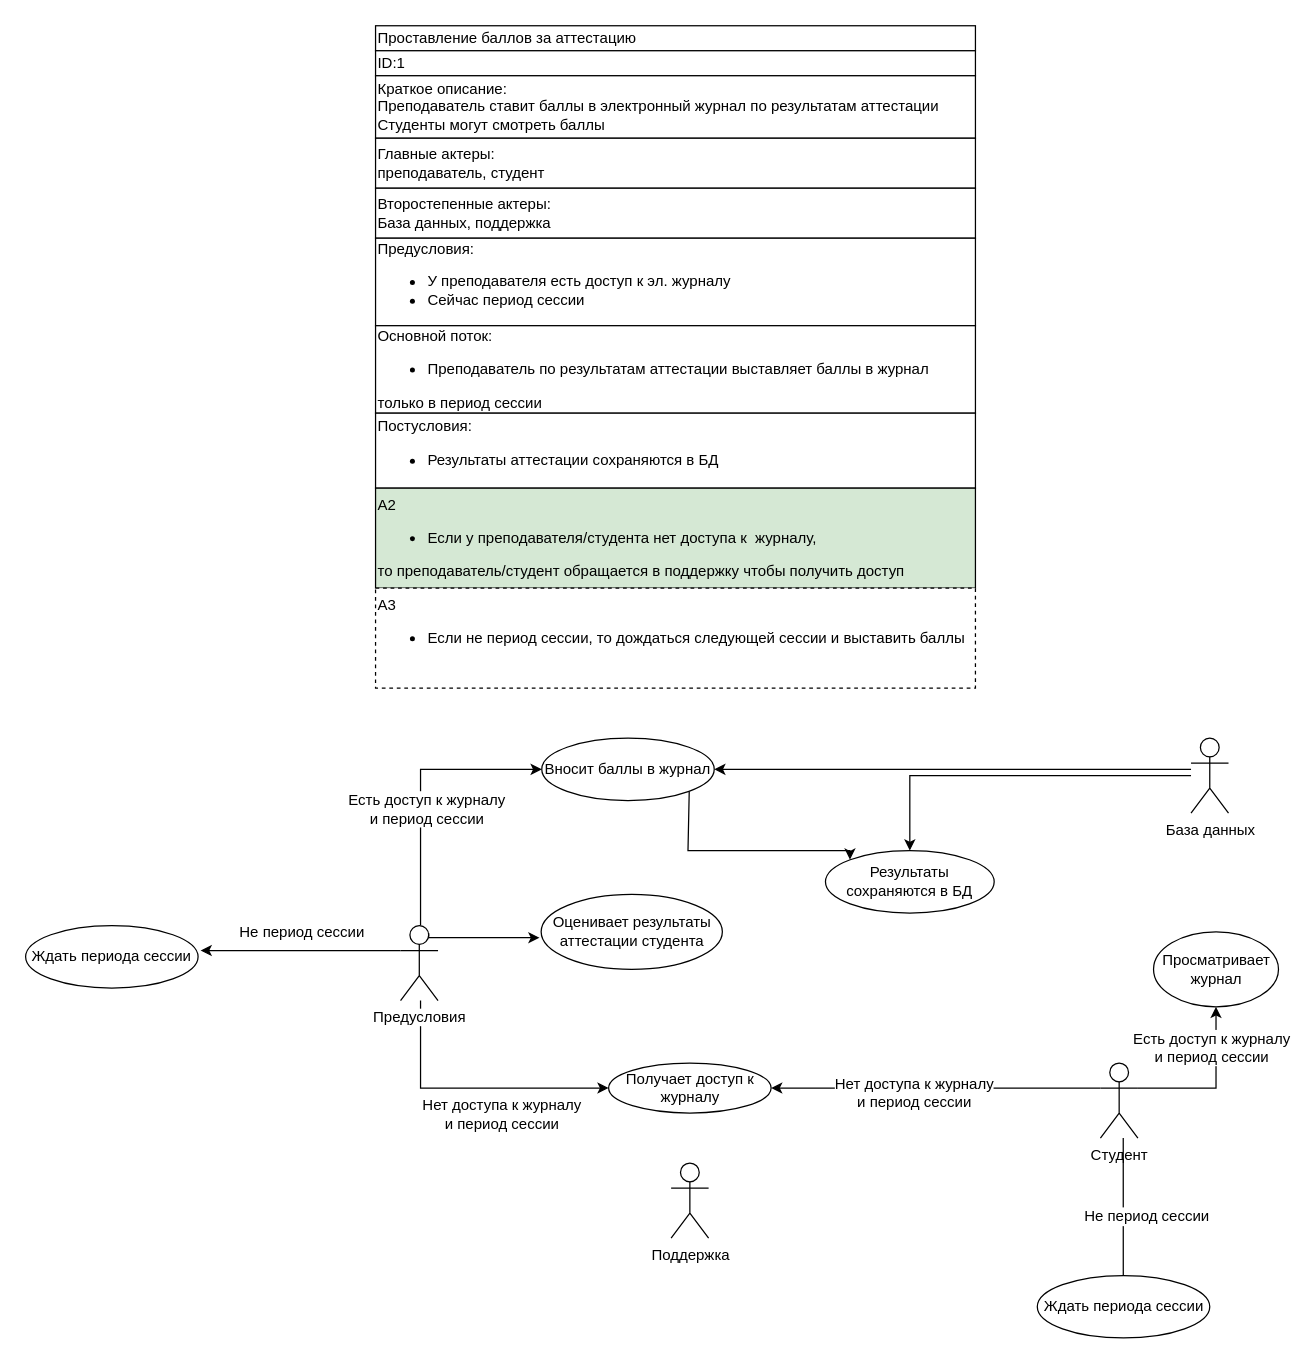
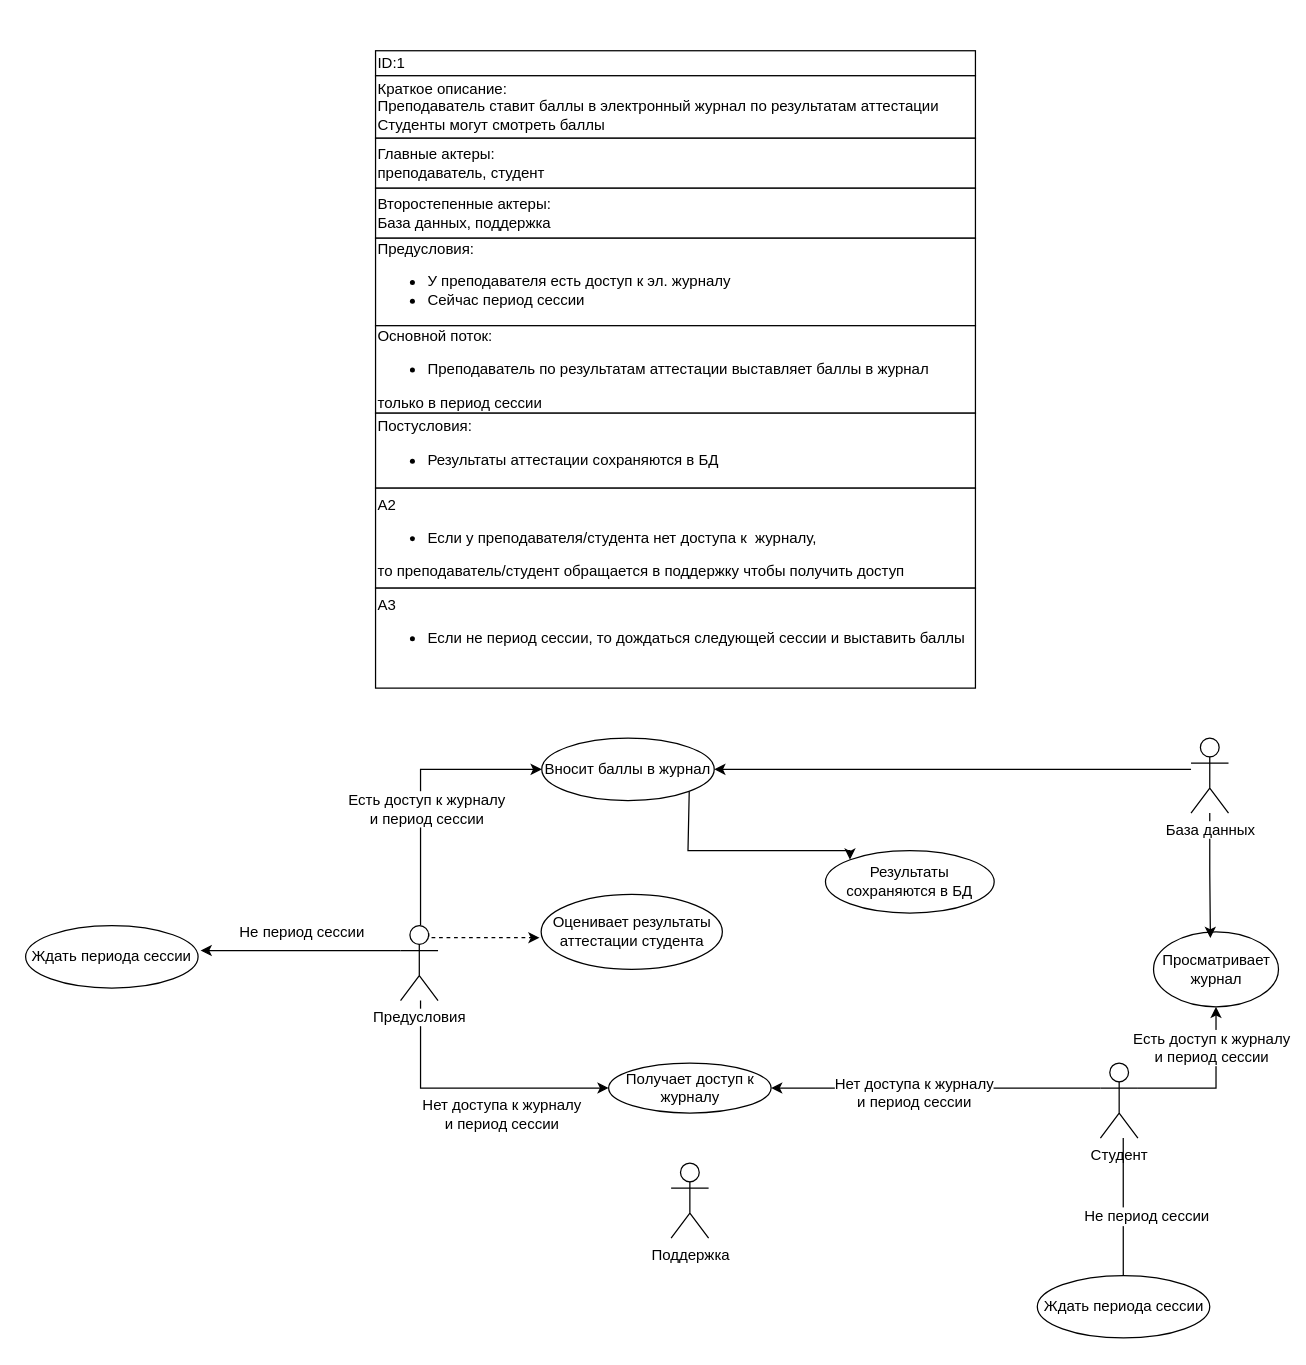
  <mxCell id="0" />
  <mxCell id="1" parent="0" />
- <mxCell id="2" value="Проставление баллов за аттестацию&amp;nbsp;" style="html=1;strokeWidth=1;align=left;" vertex="1" parent="1"><mxGeometry x="300" y="20" width="480" height="20" as="geometry" /></mxCell>
  <mxCell id="3" value="ID:1" style="html=1;strokeWidth=1;align=left;" vertex="1" parent="1"><mxGeometry x="300" y="40" width="480" height="20" as="geometry" /></mxCell>
  <mxCell id="4" value="Краткое описание:&lt;br&gt;Преподаватель ставит баллы в электронный журнал по результатам аттестации&lt;br&gt;Студенты могут смотреть баллы" style="html=1;strokeWidth=1;align=left;" vertex="1" parent="1"><mxGeometry x="300" y="60" width="480" height="50" as="geometry" /></mxCell>
  <mxCell id="5" value="Главные актеры:&lt;br&gt;преподаватель, студент" style="html=1;strokeWidth=1;align=left;" vertex="1" parent="1"><mxGeometry x="300" y="110" width="480" height="40" as="geometry" /></mxCell>
  <mxCell id="6" value="Второстепенные актеры:&lt;br&gt;База данных, поддержка" style="html=1;strokeWidth=1;align=left;" vertex="1" parent="1"><mxGeometry x="300" y="150" width="480" height="40" as="geometry" /></mxCell>
  <mxCell id="7" value="Предусловия:&lt;br&gt;&lt;ul&gt;&lt;li&gt;У преподавателя есть доступ к эл. журналу&lt;/li&gt;&lt;li&gt;Сейчас период сессии&lt;/li&gt;&lt;/ul&gt;" style="html=1;strokeWidth=1;align=left;" vertex="1" parent="1"><mxGeometry x="300" y="190" width="480" height="70" as="geometry" /></mxCell>
  <mxCell id="8" value="Основной поток:&lt;br&gt;&lt;ul&gt;&lt;li&gt;Преподаватель по результатам аттестации выставляет баллы в журнал&amp;nbsp;&lt;/li&gt;&lt;/ul&gt;только в период сессии" style="html=1;strokeWidth=1;align=left;" vertex="1" parent="1"><mxGeometry x="300" y="260" width="480" height="70" as="geometry" /></mxCell>
  <mxCell id="9" value="Постусловия:&lt;br&gt;&lt;ul&gt;&lt;li&gt;Результаты аттестации сохраняются в БД&lt;/li&gt;&lt;/ul&gt;" style="html=1;strokeWidth=1;align=left;" vertex="1" parent="1"><mxGeometry x="300" y="330" width="480" height="60" as="geometry" /></mxCell>
- <mxCell id="10" value="А2&lt;br&gt;&lt;ul&gt;&lt;li&gt;Если у преподавателя/студента нет доступа к&amp;nbsp; журналу,&amp;nbsp;&lt;/li&gt;&lt;/ul&gt;&lt;span&gt;то преподаватель/студент обращается в поддержку чтобы получить доступ&lt;br&gt;&lt;/span&gt;" style="html=1;strokeWidth=1;align=left;fillColor=#d5e8d4;" vertex="1" parent="1"><mxGeometry x="300" y="390" width="480" height="80" as="geometry" /></mxCell>
- <mxCell id="11" value="А3&lt;br&gt;&lt;ul&gt;&lt;li&gt;Если не период сессии, то дождаться следующей сессии и выставить баллы&lt;/li&gt;&lt;/ul&gt;&lt;span&gt;&lt;br&gt;&lt;/span&gt;" style="html=1;strokeWidth=1;align=left;dashed=1;" vertex="1" parent="1"><mxGeometry x="300" y="470" width="480" height="80" as="geometry" /></mxCell>
+ <mxCell id="10" value="А2&lt;br&gt;&lt;ul&gt;&lt;li&gt;Если у преподавателя/студента нет доступа к&amp;nbsp; журналу,&amp;nbsp;&lt;/li&gt;&lt;/ul&gt;&lt;span&gt;то преподаватель/студент обращается в поддержку чтобы получить доступ&lt;br&gt;&lt;/span&gt;" style="html=1;strokeWidth=1;align=left;" vertex="1" parent="1"><mxGeometry x="300" y="390" width="480" height="80" as="geometry" /></mxCell>
+ <mxCell id="11" value="А3&lt;br&gt;&lt;ul&gt;&lt;li&gt;Если не период сессии, то дождаться следующей сессии и выставить баллы&lt;/li&gt;&lt;/ul&gt;&lt;span&gt;&lt;br&gt;&lt;/span&gt;" style="html=1;strokeWidth=1;align=left;" vertex="1" parent="1"><mxGeometry x="300" y="470" width="480" height="80" as="geometry" /></mxCell>
  <mxCell id="12" value="" style="edgeStyle=orthogonalEdgeStyle;rounded=0;orthogonalLoop=1;jettySize=auto;html=1;fontSize=12;entryX=0.145;entryY=0.145;entryDx=0;entryDy=0;entryPerimeter=0;exitX=0.855;exitY=0.855;exitDx=0;exitDy=0;exitPerimeter=0;" edge="1" parent="1" source="13" target="17"><mxGeometry relative="1" as="geometry"><Array as="points"><mxPoint x="550" y="633" /><mxPoint x="550" y="680" /><mxPoint x="679" y="680" /></Array></mxGeometry></mxCell>
  <mxCell id="13" value="Вносит баллы в журнал" style="strokeWidth=1;html=1;shape=mxgraph.flowchart.start_1;whiteSpace=wrap;align=center;fontSize=12;" vertex="1" parent="1"><mxGeometry x="433" y="590" width="138" height="50" as="geometry" /></mxCell>
  <mxCell id="14" value="Просматривает журнал" style="strokeWidth=1;html=1;shape=mxgraph.flowchart.start_1;whiteSpace=wrap;align=center;fontSize=12;" vertex="1" parent="1"><mxGeometry x="922.5" y="745" width="100" height="60" as="geometry" /></mxCell>
  <mxCell id="15" value="Получает доступ к журналу" style="strokeWidth=1;html=1;shape=mxgraph.flowchart.start_1;whiteSpace=wrap;align=center;fontSize=12;" vertex="1" parent="1"><mxGeometry x="486.5" y="850" width="130" height="40" as="geometry" /></mxCell>
  <mxCell id="16" value="Оценивает результаты аттестации студента" style="strokeWidth=1;html=1;shape=mxgraph.flowchart.start_1;whiteSpace=wrap;align=center;fontSize=12;" vertex="1" parent="1"><mxGeometry x="432.5" y="715" width="145" height="60" as="geometry" /></mxCell>
  <mxCell id="17" value="Результаты сохраняются в БД" style="strokeWidth=1;html=1;shape=mxgraph.flowchart.start_1;whiteSpace=wrap;align=center;fontSize=12;" vertex="1" parent="1"><mxGeometry x="660" y="680" width="135" height="50" as="geometry" /></mxCell>
  <mxCell id="18" value="" style="edgeStyle=orthogonalEdgeStyle;rounded=0;orthogonalLoop=1;jettySize=auto;html=1;fontSize=12;entryX=0;entryY=0.5;entryDx=0;entryDy=0;entryPerimeter=0;" edge="1" parent="1" source="25" target="13"><mxGeometry relative="1" as="geometry"><mxPoint x="335" y="660" as="targetPoint" /><Array as="points"><mxPoint x="336" y="615" /></Array></mxGeometry></mxCell>
  <mxCell id="19" value="Есть доступ к журналу&lt;br&gt;и период сессии" style="text;html=1;resizable=0;points=[];align=center;verticalAlign=middle;labelBackgroundColor=#ffffff;fontSize=12;" vertex="1" connectable="0" parent="18"><mxGeometry x="-0.155" y="-4" relative="1" as="geometry"><mxPoint as="offset" /></mxGeometry></mxCell>
  <mxCell id="20" value="" style="edgeStyle=orthogonalEdgeStyle;rounded=0;orthogonalLoop=1;jettySize=auto;html=1;fontSize=12;entryX=0;entryY=0.5;entryDx=0;entryDy=0;entryPerimeter=0;" edge="1" parent="1" source="25" target="15"><mxGeometry relative="1" as="geometry"><mxPoint x="430" y="770" as="targetPoint" /><Array as="points"><mxPoint x="336" y="870" /></Array></mxGeometry></mxCell>
  <mxCell id="21" value="Нет доступа к журналу&lt;br&gt;и период сессии" style="text;html=1;resizable=0;points=[];align=center;verticalAlign=middle;labelBackgroundColor=#ffffff;fontSize=12;" vertex="1" connectable="0" parent="20"><mxGeometry x="0.523" y="-6" relative="1" as="geometry"><mxPoint x="-34" y="14.5" as="offset" /></mxGeometry></mxCell>
- <mxCell id="22" value="" style="edgeStyle=orthogonalEdgeStyle;rounded=0;orthogonalLoop=1;jettySize=auto;html=1;fontSize=12;entryX=-0.009;entryY=0.578;entryDx=0;entryDy=0;entryPerimeter=0;exitX=0.75;exitY=0.1;exitDx=0;exitDy=0;exitPerimeter=0;" edge="1" parent="1" source="25" target="16"><mxGeometry relative="1" as="geometry"><mxPoint x="430" y="770" as="targetPoint" /><Array as="points"><mxPoint x="343" y="750" /></Array></mxGeometry></mxCell>
+ <mxCell id="22" value="" style="edgeStyle=orthogonalEdgeStyle;rounded=0;orthogonalLoop=1;jettySize=auto;html=1;fontSize=12;entryX=-0.009;entryY=0.578;entryDx=0;entryDy=0;entryPerimeter=0;exitX=0.75;exitY=0.1;exitDx=0;exitDy=0;exitPerimeter=0;dashed=1;" edge="1" parent="1" source="25" target="16"><mxGeometry relative="1" as="geometry"><mxPoint x="430" y="770" as="targetPoint" /><Array as="points"><mxPoint x="343" y="750" /></Array></mxGeometry></mxCell>
  <mxCell id="23" value="" style="edgeStyle=orthogonalEdgeStyle;rounded=0;orthogonalLoop=1;jettySize=auto;html=1;fontSize=12;" edge="1" parent="1" source="25"><mxGeometry relative="1" as="geometry"><mxPoint x="160" y="760" as="targetPoint" /><Array as="points"><mxPoint x="240" y="760" /></Array></mxGeometry></mxCell>
  <mxCell id="24" value="Не период сессии" style="text;html=1;resizable=0;points=[];align=center;verticalAlign=middle;labelBackgroundColor=#ffffff;fontSize=12;" vertex="1" connectable="0" parent="23"><mxGeometry x="0.212" y="1" relative="1" as="geometry"><mxPoint x="17" y="-16" as="offset" /></mxGeometry></mxCell>
  <mxCell id="25" value="Предусловия" style="shape=umlActor;verticalLabelPosition=bottom;labelBackgroundColor=#ffffff;verticalAlign=top;html=1;outlineConnect=0;strokeWidth=1;fontSize=12;align=center;" vertex="1" parent="1"><mxGeometry x="320" y="740" width="30" height="60" as="geometry" /></mxCell>
  <mxCell id="26" value="" style="edgeStyle=orthogonalEdgeStyle;rounded=0;orthogonalLoop=1;jettySize=auto;html=1;fontSize=12;entryX=1;entryY=0.5;entryDx=0;entryDy=0;entryPerimeter=0;" edge="1" parent="1" source="30" target="15"><mxGeometry relative="1" as="geometry"><mxPoint x="800" y="880" as="targetPoint" /><Array as="points"><mxPoint x="820" y="870" /><mxPoint x="820" y="870" /></Array></mxGeometry></mxCell>
  <mxCell id="27" value="Нет доступа к журналу&lt;br&gt;и период сессии" style="text;html=1;resizable=0;points=[];align=center;verticalAlign=middle;labelBackgroundColor=#ffffff;fontSize=12;" vertex="1" connectable="0" parent="26"><mxGeometry x="0.142" y="3" relative="1" as="geometry"><mxPoint as="offset" /></mxGeometry></mxCell>
  <mxCell id="28" value="" style="edgeStyle=orthogonalEdgeStyle;rounded=0;orthogonalLoop=1;jettySize=auto;html=1;fontSize=12;entryX=0.5;entryY=1;entryDx=0;entryDy=0;entryPerimeter=0;" edge="1" parent="1" source="30" target="14"><mxGeometry relative="1" as="geometry"><mxPoint x="895" y="770" as="targetPoint" /><Array as="points"><mxPoint x="972" y="870" /></Array></mxGeometry></mxCell>
  <mxCell id="29" value="Есть доступ к журналу&lt;br&gt;и период сессии" style="text;html=1;resizable=0;points=[];align=center;verticalAlign=middle;labelBackgroundColor=#ffffff;fontSize=12;" vertex="1" connectable="0" parent="28"><mxGeometry x="0.484" y="4" relative="1" as="geometry"><mxPoint as="offset" /></mxGeometry></mxCell>
  <mxCell id="30" value="Студент&lt;span style=&quot;font-family: &amp;#34;helvetica&amp;#34; , &amp;#34;arial&amp;#34; , sans-serif ; font-size: 0px ; background-color: rgb(248 , 249 , 250)&quot;&gt;%3CmxGraphModel%3E%3Croot%3E%3CmxCell%20id%3D%220%22%2F%3E%3CmxCell%20id%3D%221%22%20parent%3D%220%22%2F%3E%3CmxCell%20id%3D%222%22%20value%3D%22%D0%9F%D1%80%D0%B5%D0%BF%D0%BE%D0%B4%D0%B0%D0%B2%D0%B0%D1%82%D0%B5%D0%BB%D1%8C%22%20style%3D%22shape%3DumlActor%3BverticalLabelPosition%3Dbottom%3BlabelBackgroundColor%3D%23ffffff%3BverticalAlign%3Dtop%3Bhtml%3D1%3BoutlineConnect%3D0%3BstrokeWidth%3D1%3BfontSize%3D12%3Balign%3Dcenter%3B%22%20vertex%3D%221%22%20parent%3D%221%22%3E%3CmxGeometry%20x%3D%22110%22%20y%3D%221120%22%20width%3D%2230%22%20height%3D%2260%22%20as%3D%22geometry%22%2F%3E%3C%2FmxCell%3E%3C%2Froot%3E%3C%2FmxGraphModel%3E&lt;/span&gt;" style="shape=umlActor;verticalLabelPosition=bottom;labelBackgroundColor=#ffffff;verticalAlign=top;html=1;outlineConnect=0;strokeWidth=1;fontSize=12;align=center;" vertex="1" parent="1"><mxGeometry x="880" y="850" width="30" height="60" as="geometry" /></mxCell>
  <mxCell id="31" value="Поддержка" style="shape=umlActor;verticalLabelPosition=bottom;labelBackgroundColor=#ffffff;verticalAlign=top;html=1;outlineConnect=0;strokeWidth=1;fontSize=12;align=center;" vertex="1" parent="1"><mxGeometry x="536.5" y="930" width="30" height="60" as="geometry" /></mxCell>
  <mxCell id="32" value="" style="edgeStyle=orthogonalEdgeStyle;rounded=0;orthogonalLoop=1;jettySize=auto;html=1;fontSize=12;entryX=1;entryY=0.5;entryDx=0;entryDy=0;entryPerimeter=0;" edge="1" parent="1" source="34" target="13"><mxGeometry relative="1" as="geometry"><mxPoint x="872.5" y="620" as="targetPoint" /><Array as="points"><mxPoint x="860" y="615" /><mxPoint x="860" y="615" /></Array></mxGeometry></mxCell>
- <mxCell id="33" value="" style="edgeStyle=orthogonalEdgeStyle;rounded=0;orthogonalLoop=1;jettySize=auto;html=1;fontSize=12;" edge="1" parent="1" source="34" target="17"><mxGeometry relative="1" as="geometry"><mxPoint x="968" y="740" as="targetPoint" /></mxGeometry></mxCell>
+ <mxCell id="33" value="" style="edgeStyle=orthogonalEdgeStyle;rounded=0;orthogonalLoop=1;jettySize=auto;html=1;fontSize=12;entryX=0.455;entryY=0.083;entryDx=0;entryDy=0;entryPerimeter=0;" edge="1" parent="1" source="34" target="14"><mxGeometry relative="1" as="geometry"><mxPoint x="968" y="740" as="targetPoint" /></mxGeometry></mxCell>
  <mxCell id="34" value="База данных" style="shape=umlActor;verticalLabelPosition=bottom;labelBackgroundColor=#ffffff;verticalAlign=top;html=1;outlineConnect=0;strokeWidth=1;fontSize=12;align=center;" vertex="1" parent="1"><mxGeometry x="952.5" y="590" width="30" height="60" as="geometry" /></mxCell>
  <mxCell id="35" value="Ждать периода сессии" style="strokeWidth=1;html=1;shape=mxgraph.flowchart.start_1;whiteSpace=wrap;align=center;fontSize=12;" vertex="1" parent="1"><mxGeometry x="20" y="740" width="138" height="50" as="geometry" /></mxCell>
  <mxCell id="36" value="" style="edgeStyle=orthogonalEdgeStyle;rounded=0;orthogonalLoop=1;jettySize=auto;html=1;fontSize=12;entryX=0.5;entryY=0;entryDx=0;entryDy=0;entryPerimeter=0;" edge="1" parent="1" target="38"><mxGeometry relative="1" as="geometry"><mxPoint x="898.265" y="910" as="sourcePoint" /><mxPoint x="992.971" y="1049.588" as="targetPoint" /><Array as="points"><mxPoint x="898.5" y="1030" /></Array></mxGeometry></mxCell>
  <mxCell id="37" value="Не период сессии" style="text;html=1;resizable=0;points=[];align=center;verticalAlign=middle;labelBackgroundColor=#ffffff;fontSize=12;" vertex="1" connectable="0" parent="36"><mxGeometry x="0.212" y="1" relative="1" as="geometry"><mxPoint x="17" y="-16" as="offset" /></mxGeometry></mxCell>
  <mxCell id="38" value="Ждать периода сессии" style="strokeWidth=1;html=1;shape=mxgraph.flowchart.start_1;whiteSpace=wrap;align=center;fontSize=12;" vertex="1" parent="1"><mxGeometry x="829.5" y="1020" width="138" height="50" as="geometry" /></mxCell>
